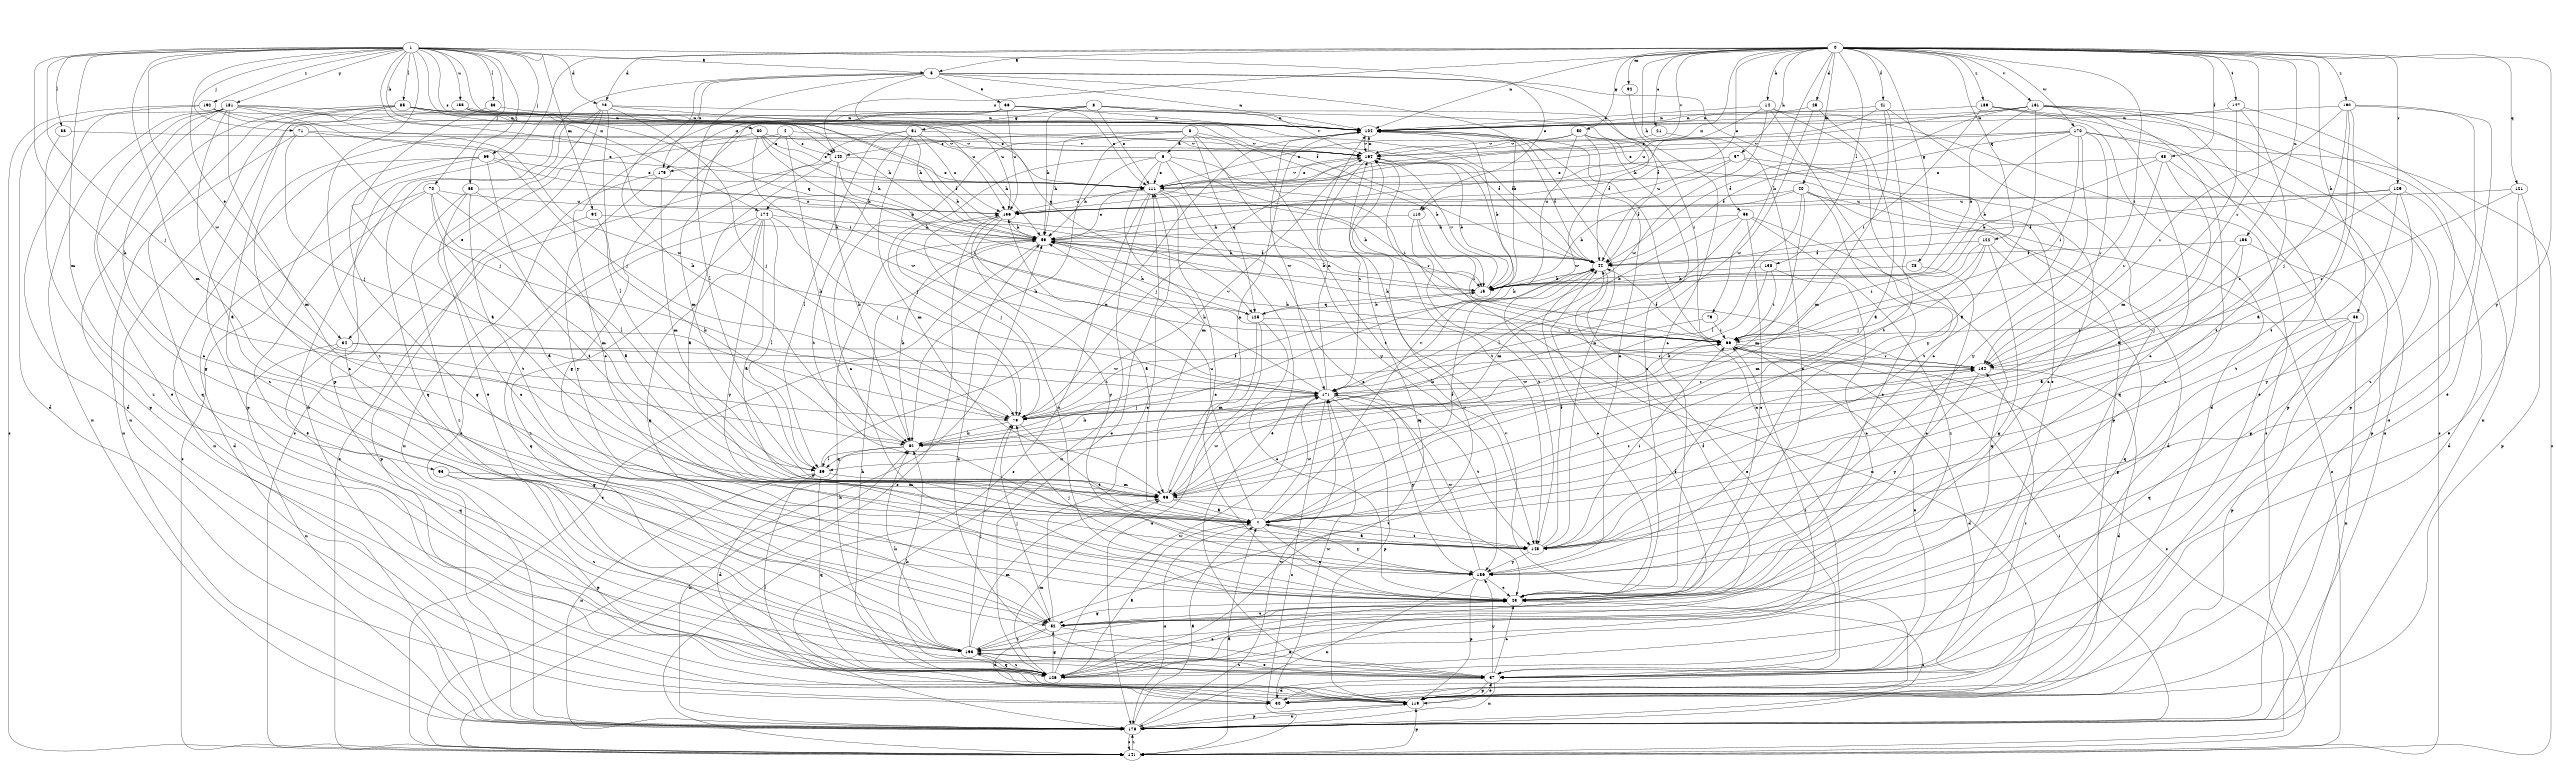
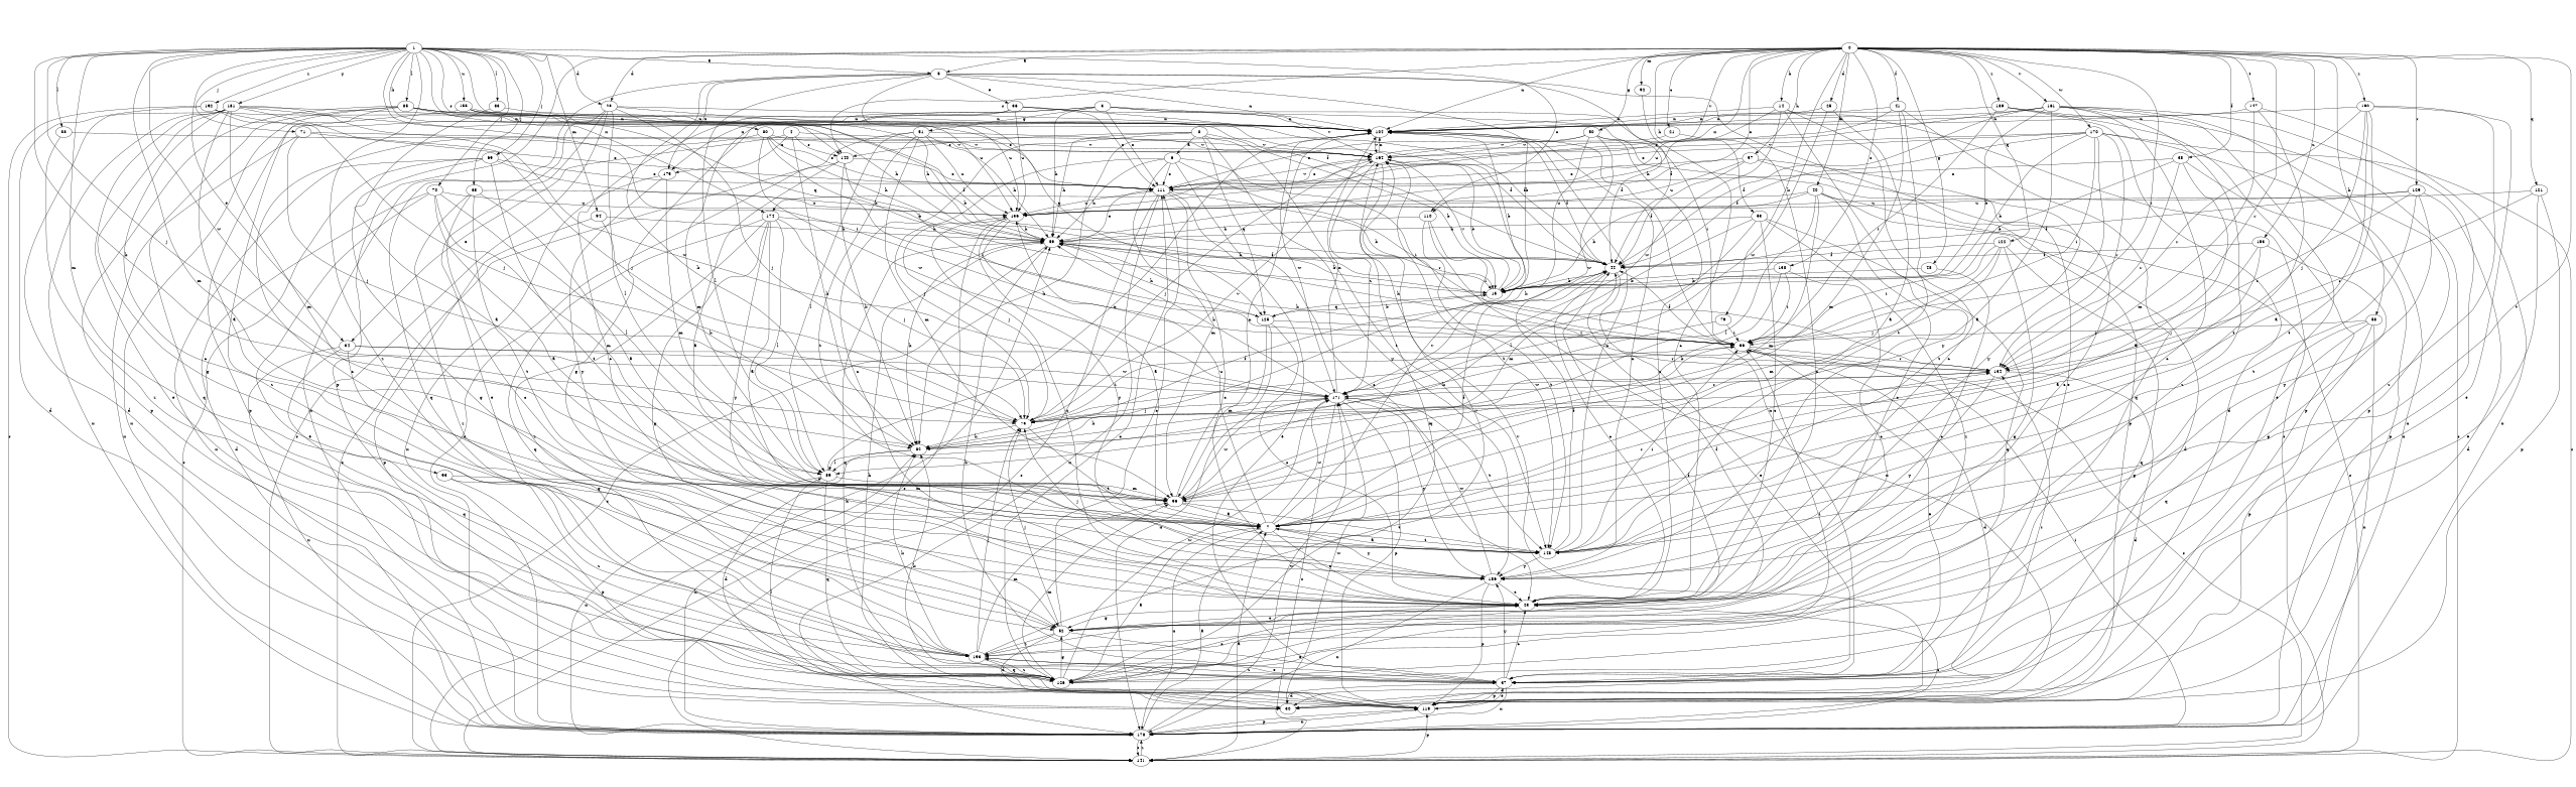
  strict digraph {
    0
    5
    14
    21
    25
    28
    38
    40
    41
    48
    50
    53
    57
    58
    66
    79
    92
    104
    110
    119
    121
    122
    129
    134
    138
    140
    147
    148
    153
    161
    164
    170
    174
    189
    190
    44
    82
    125
    15
    175
    36
    37
    89
    178
    171
    23
    59
    186
    141
    7
    73
    126
    111
    96
    156
    30
    193
    52
    1
    34
    68
    69
    70
    71
    80
    83
    85
    88
    93
    94
    155
    181
    192
    n74 [label=8]
    6
    3
    51
    4
    0 -> 5 [label=a]
    0 -> 14 [label=b]
    0 -> 21 [label=c]
    0 -> 25 [label=d]
    0 -> 28 [label=d]
    0 -> 38 [label=f]
    0 -> 40 [label=f]
    0 -> 41 [label=f]
    0 -> 48 [label=g]
    0 -> 50 [label=g]
    0 -> 53 [label=h]
    0 -> 57 [label=h]
    0 -> 58 [label=h]
    0 -> 66 [label=i]
    0 -> 79 [label=k]
    0 -> 92 [label=m]
    0 -> 104 [label=n]
    0 -> 110 [label=o]
    0 -> 119 [label=p]
    0 -> 121 [label=q]
    0 -> 122 [label=q]
    0 -> 129 [label=r]
    0 -> 134 [label=r]
-   0 -> 138 [label=l]
+   0 -> 138 [label=s]
    0 -> 140 [label=s]
    0 -> 147 [label=t]
-   0 -> 148 [label=y]
+   0 -> 148 [label=t]
    0 -> 153 [label=u]
    0 -> 161 [label=v]
-   0 -> 164 [label=v]
+   164 -> 0 [label=v]
    0 -> 170 [label=w]
    0 -> 174 [label=x]
    0 -> 189 [label=z]
    0 -> 190 [label=z]
    5 -> 104 [label=n]
    5 -> 44 [label=f]
    5 -> 82 [label=k]
    5 -> 125 [label=q]
    5 -> 15 [label=b]
    5 -> 175 [label=x]
    5 -> 36 [label=e]
    5 -> 37 [label=e]
    5 -> 89 [label=l]
    5 -> 178 [label=x]
    14 -> 104 [label=n]
    14 -> 171 [label=w]
    14 -> 23 [label=c]
    14 -> 59 [label=h]
    14 -> 186 [label=y]
    14 -> 141 [label=s]
    21 -> 164 [label=v]
    21 -> 23 [label=c]
    25 -> 104 [label=n]
    25 -> 171 [label=w]
    25 -> 7 [label=a]
    28 -> 104 [label=n]
    28 -> 44 [label=f]
    28 -> 37 [label=e]
    28 -> 89 [label=l]
    28 -> 141 [label=s]
    28 -> 73 [label=j]
    28 -> 126 [label=q]
    38 -> 119 [label=p]
    38 -> 134 [label=r]
    38 -> 15 [label=b]
    38 -> 7 [label=a]
    38 -> 111 [label=o]
    40 -> 15 [label=b]
    40 -> 89 [label=l]
    40 -> 23 [label=c]
    40 -> 141 [label=s]
    40 -> 96 [label=m]
    40 -> 156 [label=u]
    40 -> 30 [label=d]
    41 -> 104 [label=n]
    41 -> 148 [label=t]
    41 -> 126 [label=q]
    41 -> 111 [label=o]
    41 -> 96 [label=m]
    48 -> 15 [label=b]
    48 -> 23 [label=c]
    50 -> 119 [label=p]
    50 -> 164 [label=v]
    50 -> 82 [label=k]
    50 -> 171 [label=w]
    50 -> 23 [label=c]
    50 -> 111 [label=o]
    53 -> 89 [label=l]
    53 -> 23 [label=c]
    53 -> 59 [label=h]
    53 -> 126 [label=q]
    53 -> 96 [label=m]
    53 -> 193 [label=z]
    57 -> 148 [label=t]
    57 -> 44 [label=f]
    57 -> 23 [label=c]
    57 -> 111 [label=o]
    57 -> 156 [label=u]
    58 -> 66 [label=i]
    58 -> 119 [label=p]
    58 -> 178 [label=x]
    58 -> 126 [label=q]
    58 -> 52 [label=g]
    66 -> 134 [label=r]
    66 -> 44 [label=f]
    66 -> 37 [label=e]
    66 -> 59 [label=h]
    66 -> 141 [label=s]
    66 -> 30 [label=d]
    79 -> 66 [label=i]
    79 -> 82 [label=k]
    92 -> 23 [label=c]
    104 -> 164 [label=v]
    104 -> 44 [label=f]
    104 -> 82 [label=k]
    104 -> 15 [label=b]
    104 -> 171 [label=w]
    110 -> 66 [label=i]
    110 -> 148 [label=t]
    110 -> 178 [label=x]
    110 -> 59 [label=h]
    119 -> 164 [label=v]
    119 -> 37 [label=e]
    119 -> 89 [label=l]
    119 -> 178 [label=x]
    119 -> 59 [label=h]
    121 -> 119 [label=p]
    121 -> 134 [label=r]
    121 -> 37 [label=e]
    121 -> 156 [label=u]
    122 -> 66 [label=i]
    122 -> 44 [label=f]
    122 -> 73 [label=j]
    122 -> 126 [label=q]
    122 -> 96 [label=m]
    122 -> 52 [label=g]
    129 -> 134 [label=r]
    129 -> 148 [label=t]
    129 -> 44 [label=f]
    129 -> 186 [label=y]
    129 -> 156 [label=u]
    129 -> 30 [label=d]
    134 -> 171 [label=w]
    134 -> 59 [label=h]
    134 -> 186 [label=y]
    134 -> 30 [label=d]
    138 -> 66 [label=i]
    138 -> 82 [label=k]
    138 -> 15 [label=b]
    138 -> 23 [label=c]
    140 -> 66 [label=i]
    140 -> 82 [label=k]
    140 -> 141 [label=s]
    140 -> 7 [label=a]
    140 -> 111 [label=o]
    147 -> 104 [label=n]
    147 -> 148 [label=t]
    147 -> 178 [label=x]
    147 -> 96 [label=m]
    148 -> 66 [label=i]
    148 -> 104 [label=n]
    148 -> 44 [label=f]
    148 -> 186 [label=y]
    148 -> 7 [label=a]
    153 -> 44 [label=f]
    153 -> 7 [label=a]
    153 -> 73 [label=j]
    153 -> 52 [label=g]
    161 -> 104 [label=n]
    161 -> 119 [label=p]
    161 -> 44 [label=f]
    161 -> 15 [label=b]
    161 -> 37 [label=e]
    161 -> 178 [label=x]
    161 -> 23 [label=c]
    161 -> 7 [label=a]
    161 -> 156 [label=u]
    161 -> 193 [label=z]
    164 -> 104 [label=n]
    164 -> 148 [label=t]
    164 -> 15 [label=b]
    164 -> 171 [label=z]
    164 -> 73 [label=j]
    164 -> 126 [label=q]
    164 -> 111 [label=o]
    170 -> 66 [label=i]
    170 -> 134 [label=r]
    170 -> 164 [label=v]
    170 -> 44 [label=f]
    170 -> 15 [label=b]
    170 -> 178 [label=x]
    170 -> 186 [label=y]
    170 -> 141 [label=s]
    170 -> 111 [label=o]
    174 -> 89 [label=l]
    174 -> 59 [label=h]
    174 -> 186 [label=y]
    174 -> 7 [label=a]
    174 -> 73 [label=j]
    174 -> 126 [label=q]
    174 -> 193 [label=z]
    174 -> 52 [label=g]
    189 -> 66 [label=i]
    189 -> 104 [label=n]
    189 -> 119 [label=p]
    189 -> 141 [label=s]
    189 -> 30 [label=d]
    190 -> 104 [label=n]
    190 -> 134 [label=r]
    190 -> 148 [label=t]
    190 -> 37 [label=e]
    190 -> 7 [label=a]
    190 -> 73 [label=j]
    190 -> 193 [label=z]
    44 -> 15 [label=b]
    44 -> 37 [label=e]
    44 -> 23 [label=c]
    44 -> 59 [label=h]
    82 -> 44 [label=f]
    82 -> 89 [label=l]
    82 -> 30 [label=d]
    125 -> 66 [label=i]
    125 -> 15 [label=b]
    125 -> 178 [label=x]
    125 -> 23 [label=c]
    125 -> 59 [label=h]
    125 -> 96 [label=m]
    15 -> 164 [label=v]
    15 -> 125 [label=q]
    175 -> 178 [label=x]
    175 -> 186 [label=y]
    175 -> 96 [label=m]
    36 -> 104 [label=n]
    36 -> 44 [label=f]
    36 -> 23 [label=c]
    36 -> 111 [label=o]
    36 -> 96 [label=m]
    36 -> 156 [label=u]
    37 -> 104 [label=n]
    37 -> 119 [label=p]
    37 -> 134 [label=r]
    37 -> 178 [label=x]
    37 -> 23 [label=c]
    37 -> 59 [label=h]
    37 -> 186 [label=y]
    37 -> 30 [label=d]
    37 -> 193 [label=z]
    89 -> 104 [label=n]
    89 -> 178 [label=x]
    89 -> 126 [label=q]
    89 -> 96 [label=m]
    178 -> 66 [label=i]
    178 -> 119 [label=p]
    178 -> 82 [label=k]
    178 -> 171 [label=w]
    178 -> 23 [label=c]
    178 -> 141 [label=s]
    178 -> 7 [label=a]
    171 -> 104 [label=n]
    171 -> 119 [label=p]
    171 -> 134 [label=r]
    171 -> 148 [label=t]
    171 -> 82 [label=k]
    171 -> 59 [label=h]
    171 -> 186 [label=y]
    171 -> 141 [label=s]
    171 -> 73 [label=j]
    23 -> 156 [label=u]
    23 -> 52 [label=g]
    59 -> 44 [label=f]
    59 -> 82 [label=k]
    59 -> 15 [label=b]
    59 -> 141 [label=s]
    59 -> 126 [label=q]
    59 -> 111 [label=o]
    186 -> 104 [label=n]
    186 -> 119 [label=p]
    186 -> 178 [label=x]
    186 -> 171 [label=w]
    186 -> 23 [label=c]
    186 -> 73 [label=j]
    141 -> 119 [label=p]
    141 -> 178 [label=z]
    141 -> 59 [label=h]
    141 -> 7 [label=a]
    7 -> 134 [label=r]
    7 -> 148 [label=t]
    7 -> 164 [label=v]
    7 -> 44 [label=f]
    7 -> 178 [label=x]
    7 -> 171 [label=w]
    7 -> 23 [label=c]
    7 -> 186 [label=y]
    7 -> 156 [label=u]
    73 -> 66 [label=i]
    73 -> 148 [label=t]
    73 -> 164 [label=v]
    73 -> 82 [label=k]
    126 -> 66 [label=i]
    126 -> 44 [label=f]
    126 -> 82 [label=k]
    126 -> 171 [label=w]
    126 -> 23 [label=c]
    126 -> 7 [label=a]
    126 -> 111 [label=o]
    126 -> 96 [label=m]
    126 -> 193 [label=z]
    126 -> 52 [label=g]
    111 -> 164 [label=v]
    111 -> 15 [label=b]
    111 -> 37 [label=e]
    111 -> 178 [label=x]
    111 -> 23 [label=c]
    111 -> 141 [label=s]
    111 -> 156 [label=u]
    96 -> 66 [label=i]
    96 -> 104 [label=n]
    96 -> 148 [label=t]
    96 -> 171 [label=w]
    96 -> 7 [label=a]
    156 -> 59 [label=h]
    156 -> 186 [label=y]
    156 -> 141 [label=s]
    156 -> 7 [label=a]
    156 -> 73 [label=j]
    30 -> 171 [label=w]
    193 -> 164 [label=v]
    193 -> 82 [label=k]
    193 -> 37 [label=e]
    193 -> 73 [label=j]
    193 -> 126 [label=q]
    193 -> 96 [label=m]
    52 -> 44 [label=f]
    52 -> 37 [label=e]
    52 -> 23 [label=c]
    52 -> 73 [label=j]
    52 -> 111 [label=o]
    52 -> 30 [label=d]
    52 -> 193 [label=z]
    1 -> 5 [label=a]
    1 -> 28 [label=d]
    1 -> 110 [label=o]
    1 -> 140 [label=s]
    1 -> 174 [label=x]
    1 -> 44 [label=f]
    1 -> 82 [label=k]
    1 -> 125 [label=q]
    1 -> 171 [label=w]
    1 -> 73 [label=j]
    1 -> 96 [label=m]
    1 -> 193 [label=z]
    1 -> 34 [label=e]
    1 -> 68 [label=j]
    1 -> 69 [label=j]
    1 -> 70 [label=j]
    1 -> 71 [label=j]
    1 -> 80 [label=k]
    1 -> 83 [label=l]
    1 -> 85 [label=l]
    1 -> 88 [label=l]
    1 -> 93 [label=m]
    1 -> 94 [label=m]
    1 -> 155 [label=u]
    1 -> 181 [label=y]
    1 -> 192 [label=z]
    34 -> 134 [label=r]
    34 -> 178 [label=x]
    34 -> 171 [label=w]
    34 -> 126 [label=q]
    34 -> 52 [label=g]
    68 -> 148 [label=t]
    68 -> 23 [label=c]
    68 -> 7 [label=a]
    68 -> 156 [label=u]
    68 -> 193 [label=z]
    69 -> 148 [label=t]
    69 -> 178 [label=x]
    69 -> 59 [label=h]
    69 -> 141 [label=s]
    69 -> 111 [label=o]
    69 -> 52 [label=g]
    70 -> 37 [label=e]
    70 -> 89 [label=l]
    70 -> 7 [label=a]
    70 -> 96 [label=m]
    70 -> 156 [label=u]
    70 -> 30 [label=d]
    71 -> 164 [label=v]
    71 -> 178 [label=x]
    71 -> 73 [label=j]
    71 -> 111 [label=o]
    80 -> 164 [label=v]
    80 -> 15 [label=b]
    80 -> 171 [label=w]
    80 -> 23 [label=c]
    80 -> 59 [label=h]
    80 -> 111 [label=o]
    83 -> 104 [label=n]
    83 -> 7 [label=a]
    85 -> 104 [label=n]
    85 -> 119 [label=p]
    85 -> 44 [label=f]
    85 -> 178 [label=x]
    85 -> 59 [label=h]
    85 -> 126 [label=q]
    85 -> 156 [label=u]
    85 -> 193 [label=z]
    88 -> 164 [label=v]
    88 -> 193 [label=z]
    93 -> 119 [label=p]
    93 -> 96 [label=m]
    93 -> 193 [label=z]
    94 -> 119 [label=p]
    94 -> 82 [label=k]
    94 -> 59 [label=h]
    155 -> 104 [label=n]
    155 -> 119 [label=p]
    155 -> 15 [label=b]
    155 -> 59 [label=h]
    155 -> 156 [label=u]
    181 -> 66 [label=i]
    181 -> 104 [label=n]
    181 -> 37 [label=e]
    181 -> 178 [label=x]
    181 -> 171 [label=w]
    181 -> 23 [label=c]
    181 -> 7 [label=a]
    181 -> 73 [label=j]
    181 -> 96 [label=m]
    181 -> 30 [label=d]
    181 -> 52 [label=g]
    192 -> 104 [label=n]
    192 -> 141 [label=s]
    192 -> 73 [label=j]
    192 -> 111 [label=o]
    192 -> 30 [label=d]
    n74 -> 140 [label=s]
    n74 -> 148 [label=t]
    n74 -> 125 [label=q]
    n74 -> 15 [label=b]
    n74 -> 23 [label=c]
    n74 -> 59 [label=h]
    n74 -> 186 [label=y]
    n74 -> 6 [label=a]
    6 -> 66 [label=i]
    6 -> 134 [label=r]
    6 -> 23 [label=c]
    6 -> 59 [label=h]
    6 -> 73 [label=j]
    6 -> 111 [label=o]
    6 -> 96 [label=m]
    3 -> 66 [label=i]
    3 -> 164 [label=v]
    3 -> 44 [label=f]
    3 -> 175 [label=x]
    3 -> 59 [label=h]
    3 -> 111 [label=o]
    3 -> 52 [label=g]
    3 -> 51 [label=g]
    51 -> 148 [label=t]
    51 -> 164 [label=v]
    51 -> 89 [label=l]
    51 -> 178 [label=x]
    51 -> 59 [label=h]
    51 -> 96 [label=m]
    51 -> 156 [label=u]
    4 -> 140 [label=s]
    4 -> 164 [label=v]
    4 -> 82 [label=k]
    4 -> 175 [label=x]
    4 -> 34 [label=e]
  }
